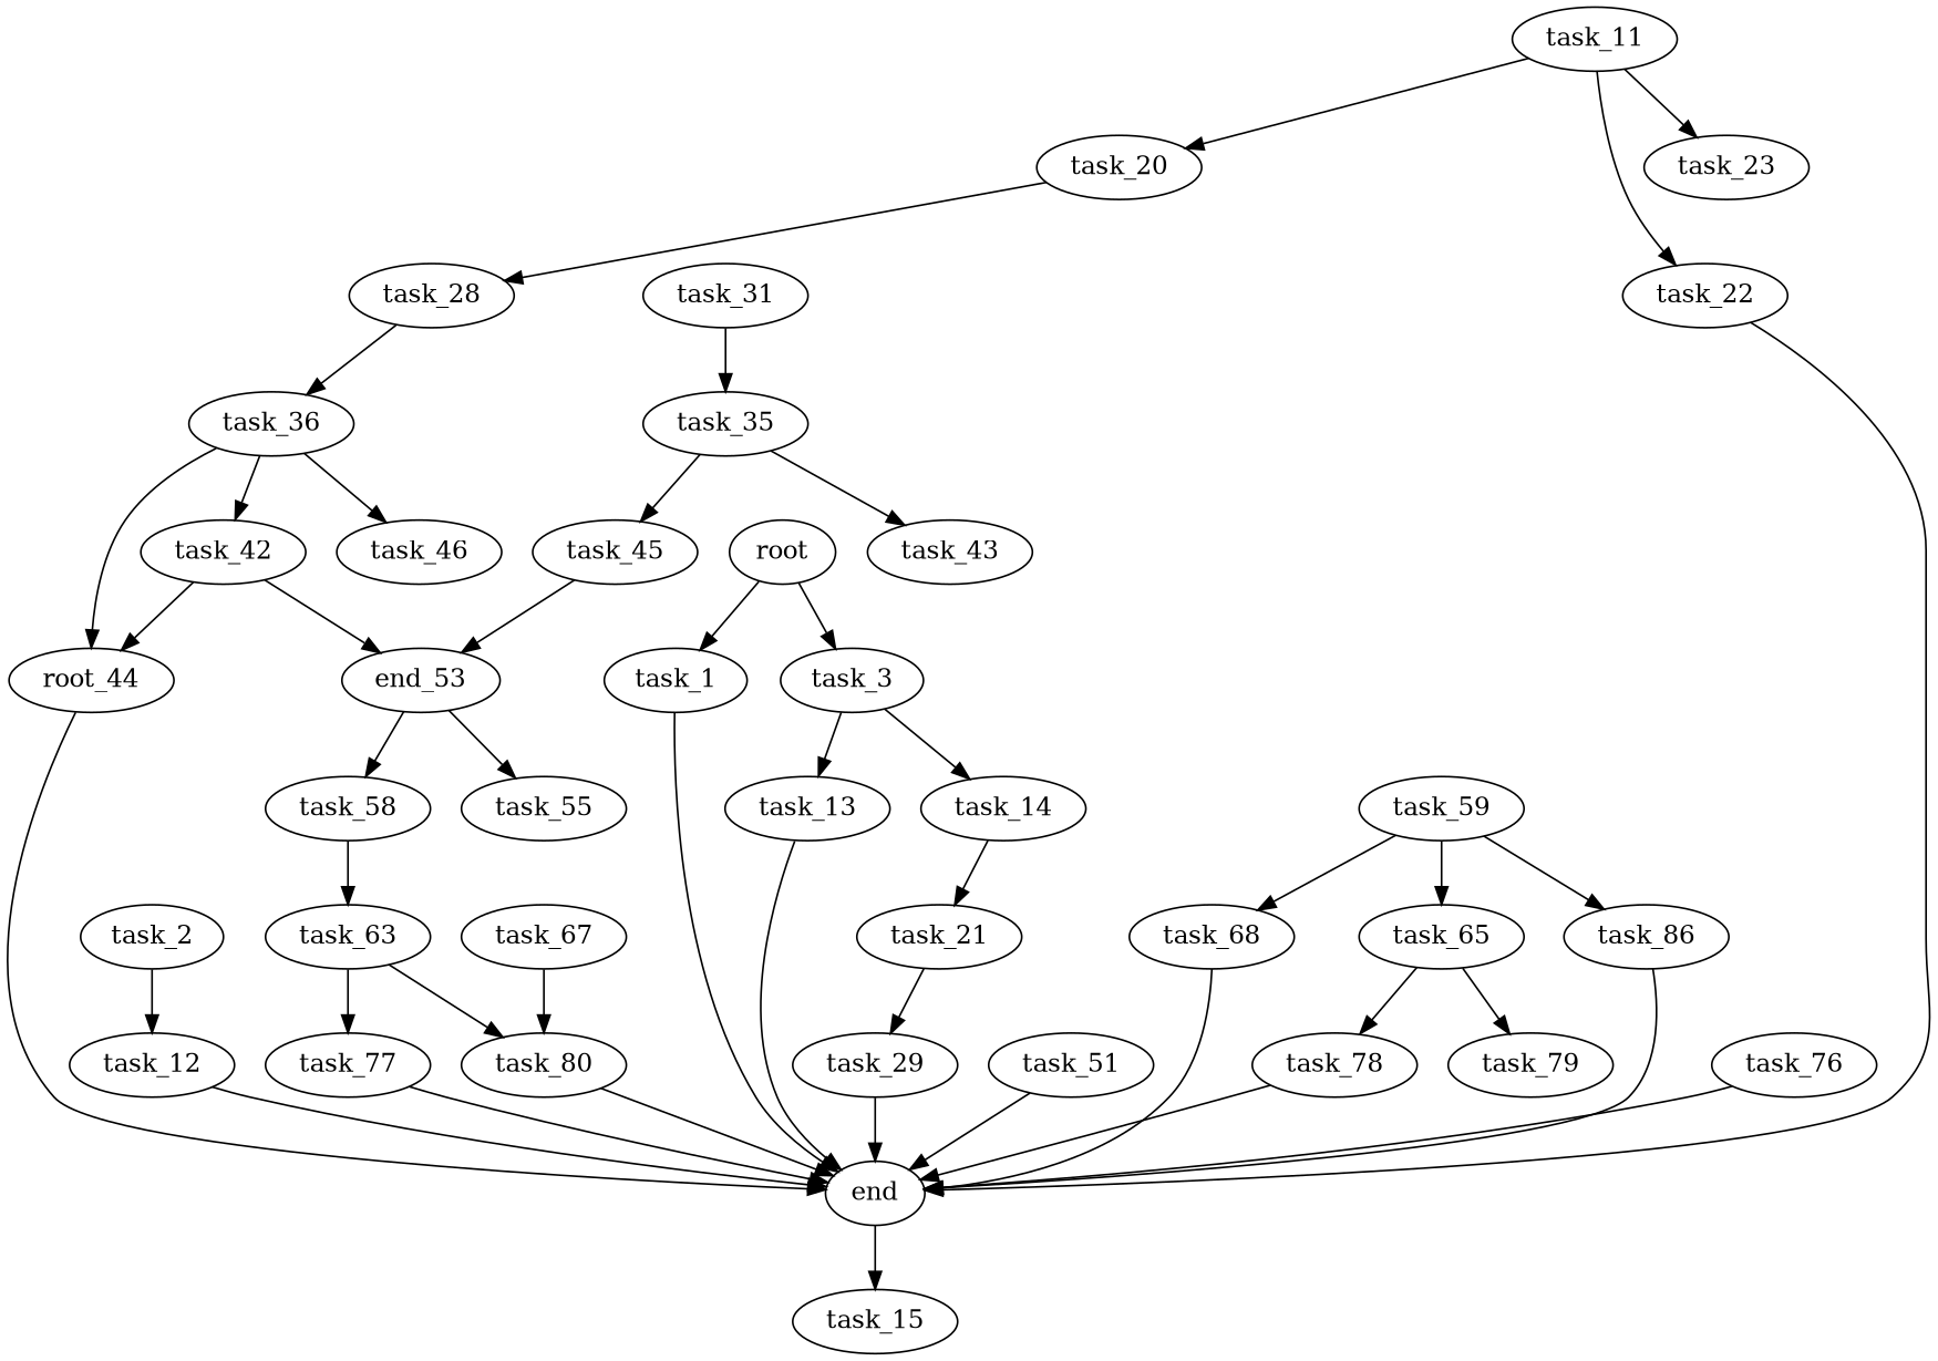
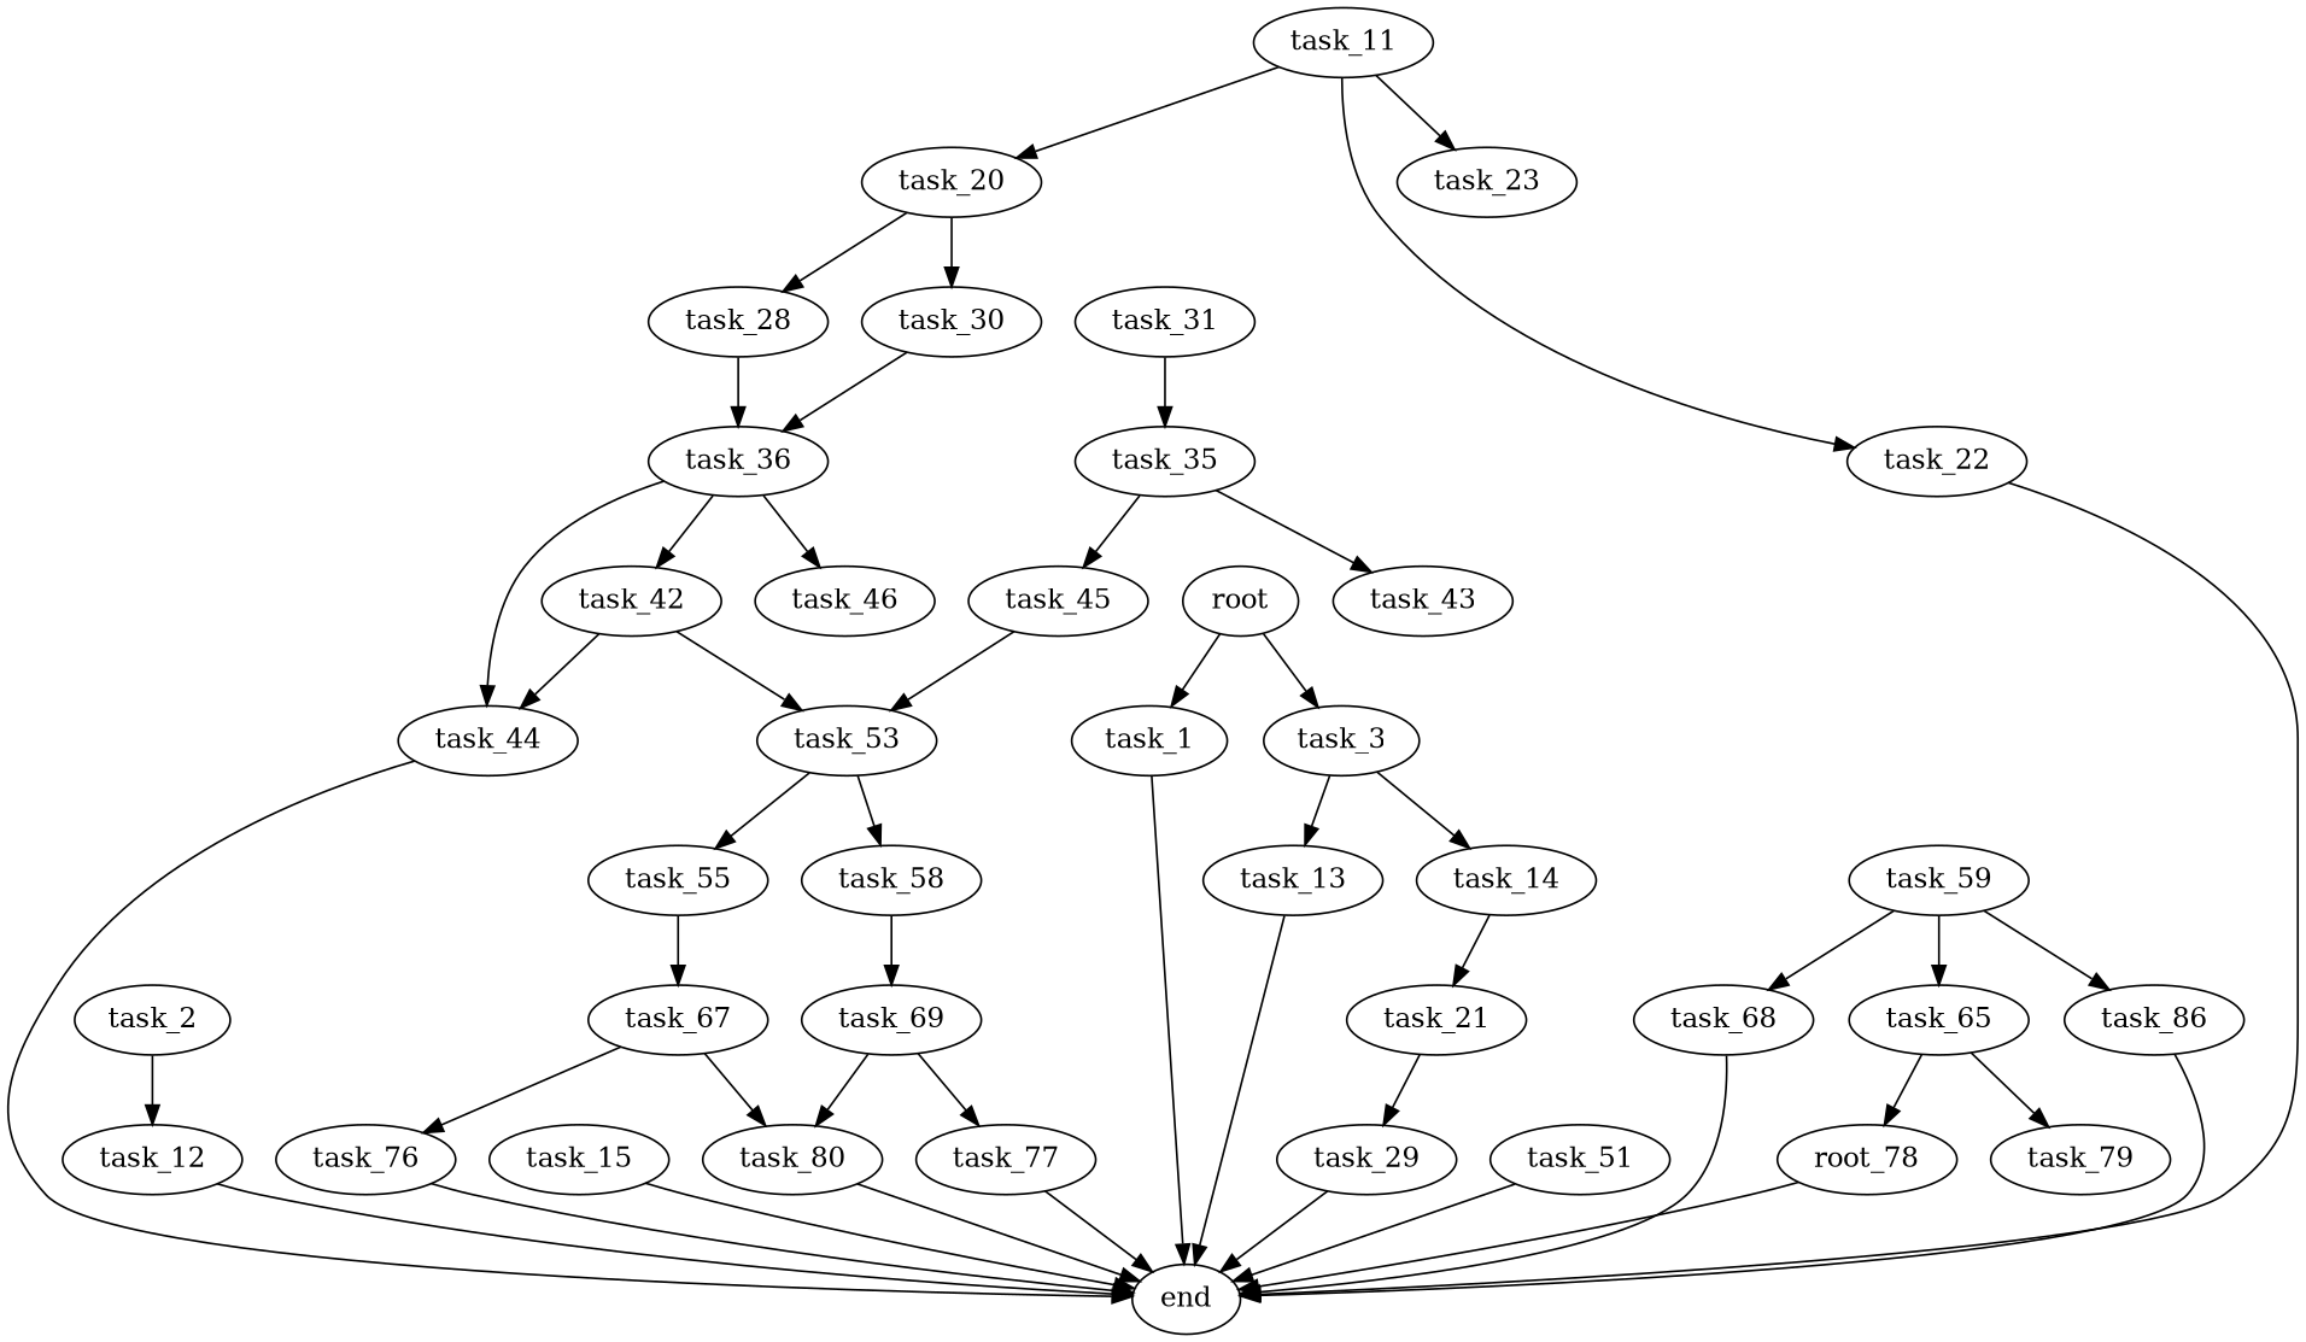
  digraph {
    root
    task_1
    task_3
    end
    task_2
    task_12
    task_13
    task_14
    task_15
    task_21
    task_11
    task_20
    task_22
    task_23
    task_28
+   task_30
    task_29
    task_36
    task_31
    task_35
    task_42
-   task_44 [label=root_44]
+   task_44
    task_46
    task_43
    task_45
-   task_53 [label=end_53]
+   task_53
    task_51
    n28 [label=task_55]
    task_58
    task_59
    task_65
    n32 [label=task_86]
    task_68
    task_67
-   task_69 [label=task_63]
+   task_69
    task_76
    task_80
    task_77
-   task_78
+   task_78 [label=root_78]
    task_79
    root -> task_1
    root -> task_3
    task_1 -> end
    task_3 -> task_13
    task_3 -> task_14
    task_2 -> task_12
    task_12 -> end
    task_13 -> end
    task_14 -> task_21
-   end -> task_15
+   task_15 -> end
    task_21 -> task_29
    task_11 -> task_20
    task_11 -> task_22
    task_11 -> task_23
    task_20 -> task_28
+   task_20 -> task_30
    task_22 -> end
    task_28 -> task_36
+   task_30 -> task_36
    task_29 -> end
    task_36 -> task_42
    task_36 -> task_44
    task_36 -> task_46
    task_31 -> task_35
    task_35 -> task_43
    task_35 -> task_45
    task_42 -> task_44
    task_42 -> task_53
    task_44 -> end
    task_45 -> task_53
    task_53 -> n28
    task_53 -> task_58
    task_51 -> end
+   n28 -> task_67
    task_58 -> task_69
    task_59 -> task_65
    task_59 -> n32
    task_59 -> task_68
    task_65 -> task_78
    task_65 -> task_79
    n32 -> end
    task_68 -> end
+   task_67 -> task_76
    task_67 -> task_80
    task_69 -> task_80
    task_69 -> task_77
    task_76 -> end
    task_80 -> end
    task_77 -> end
    task_78 -> end
  }
